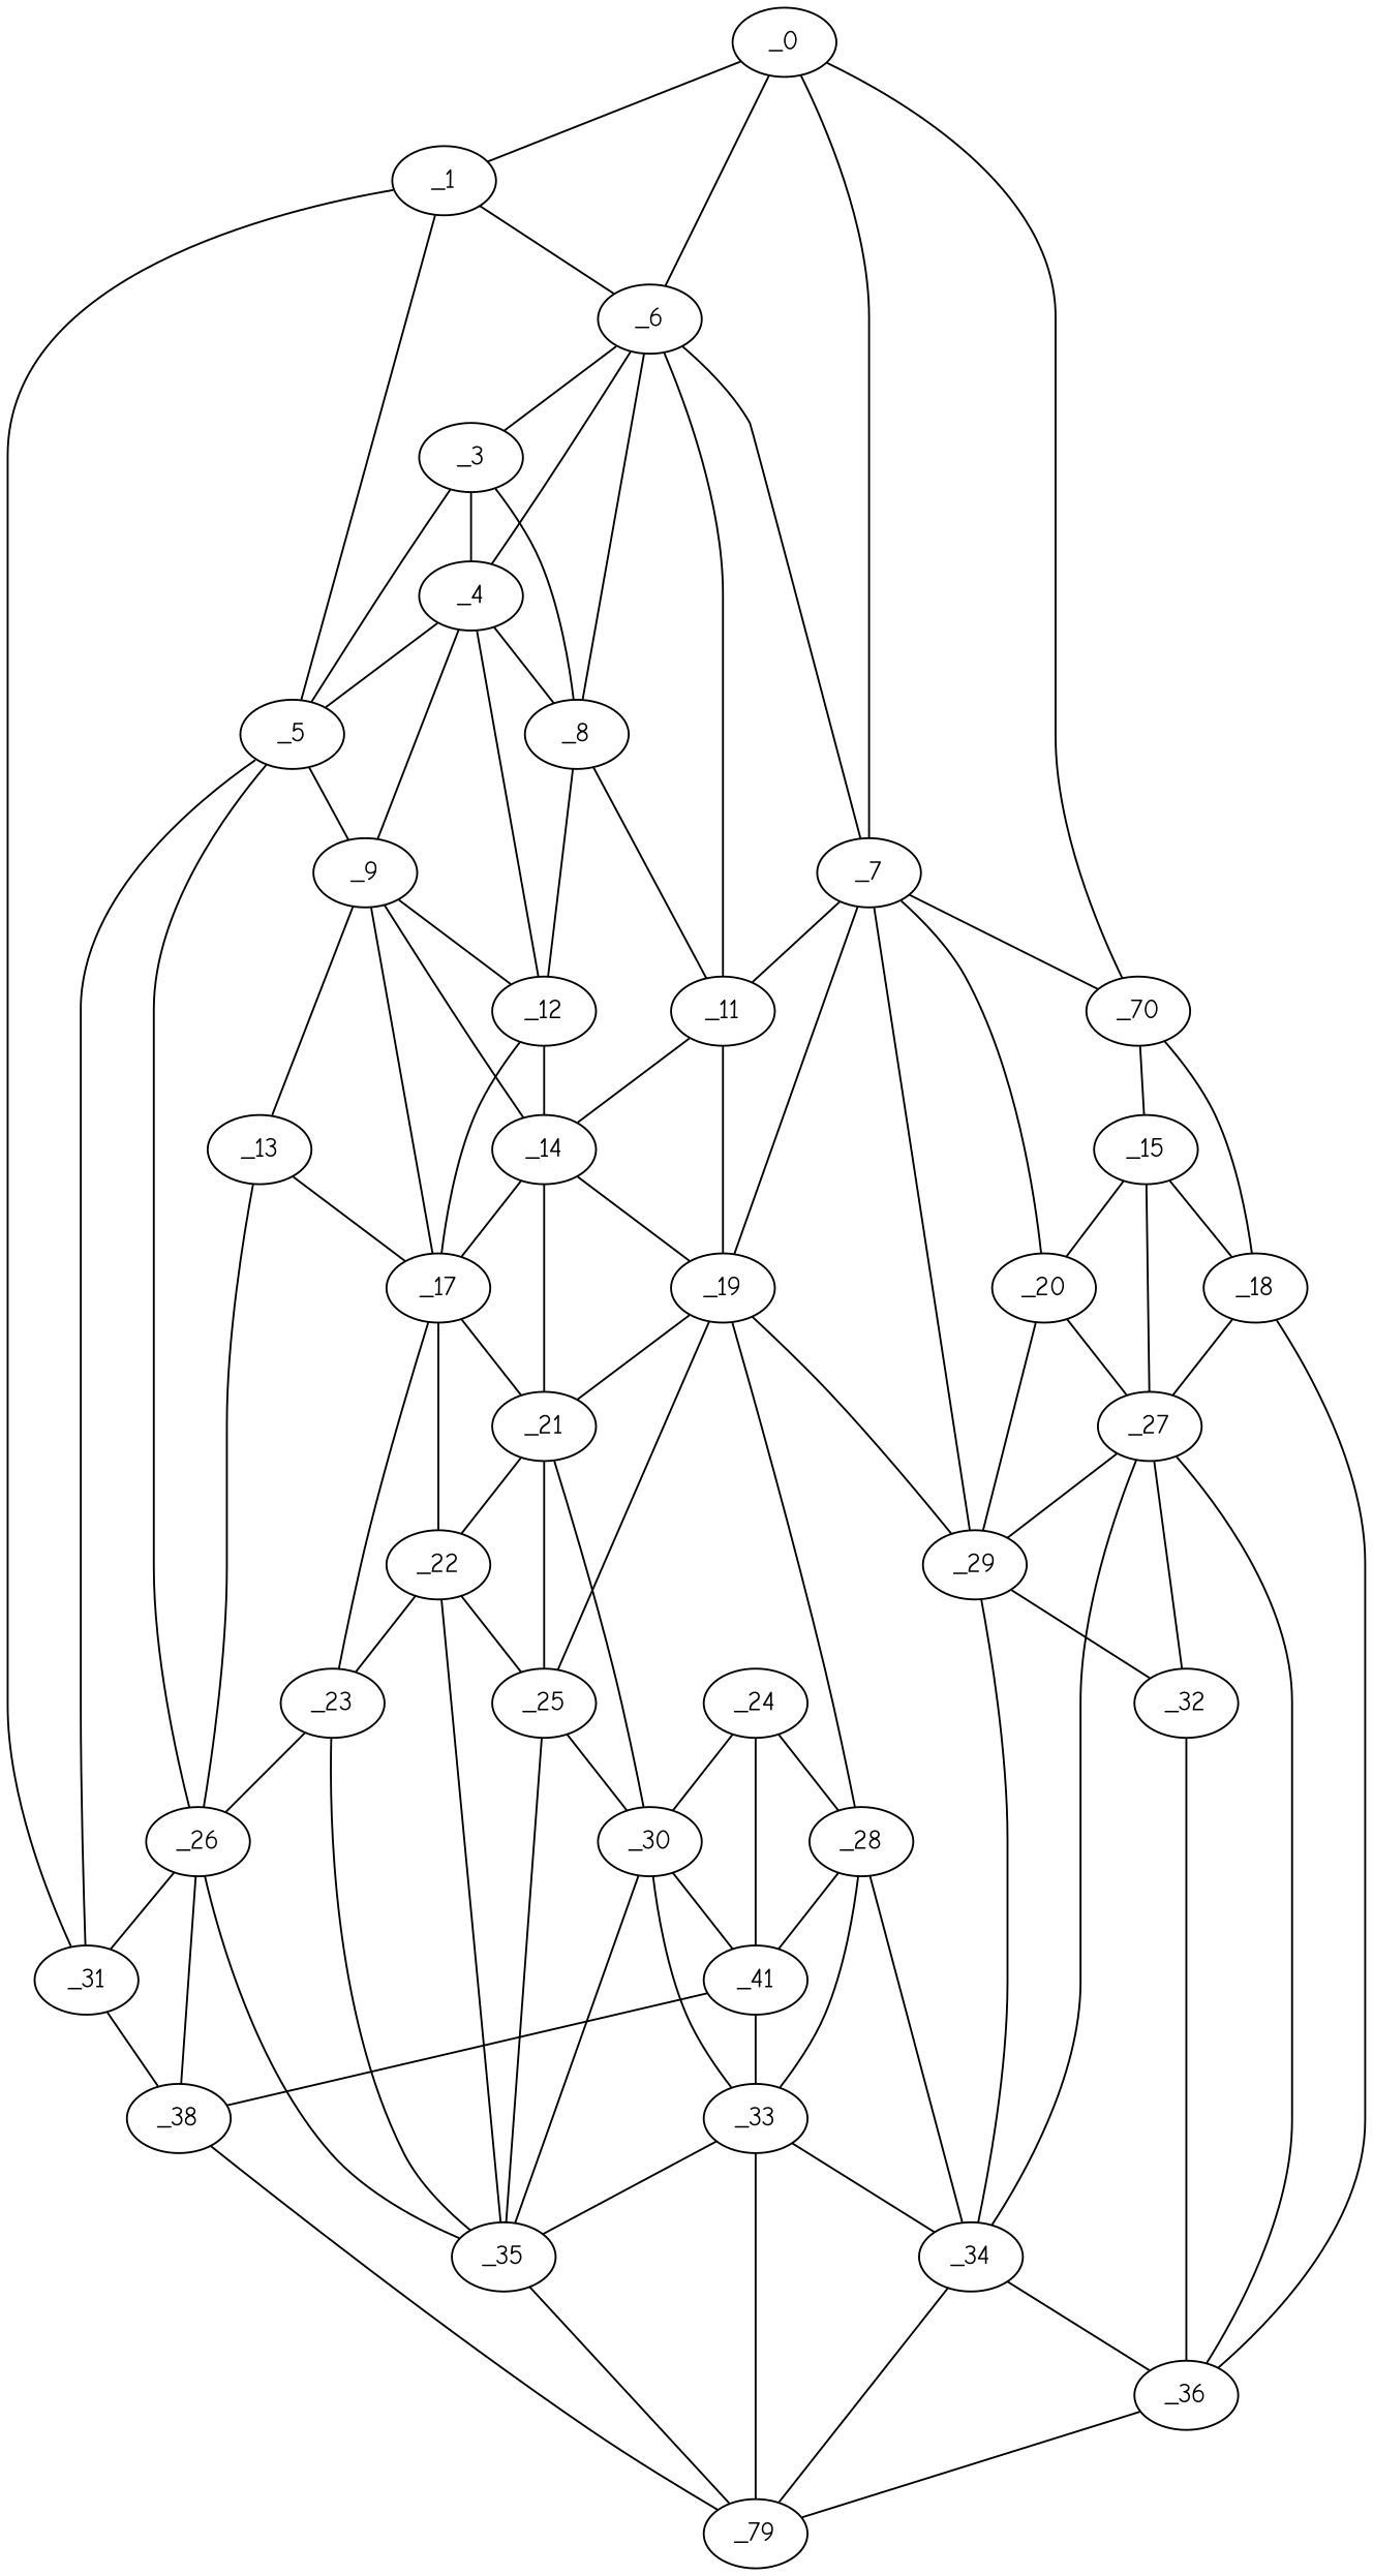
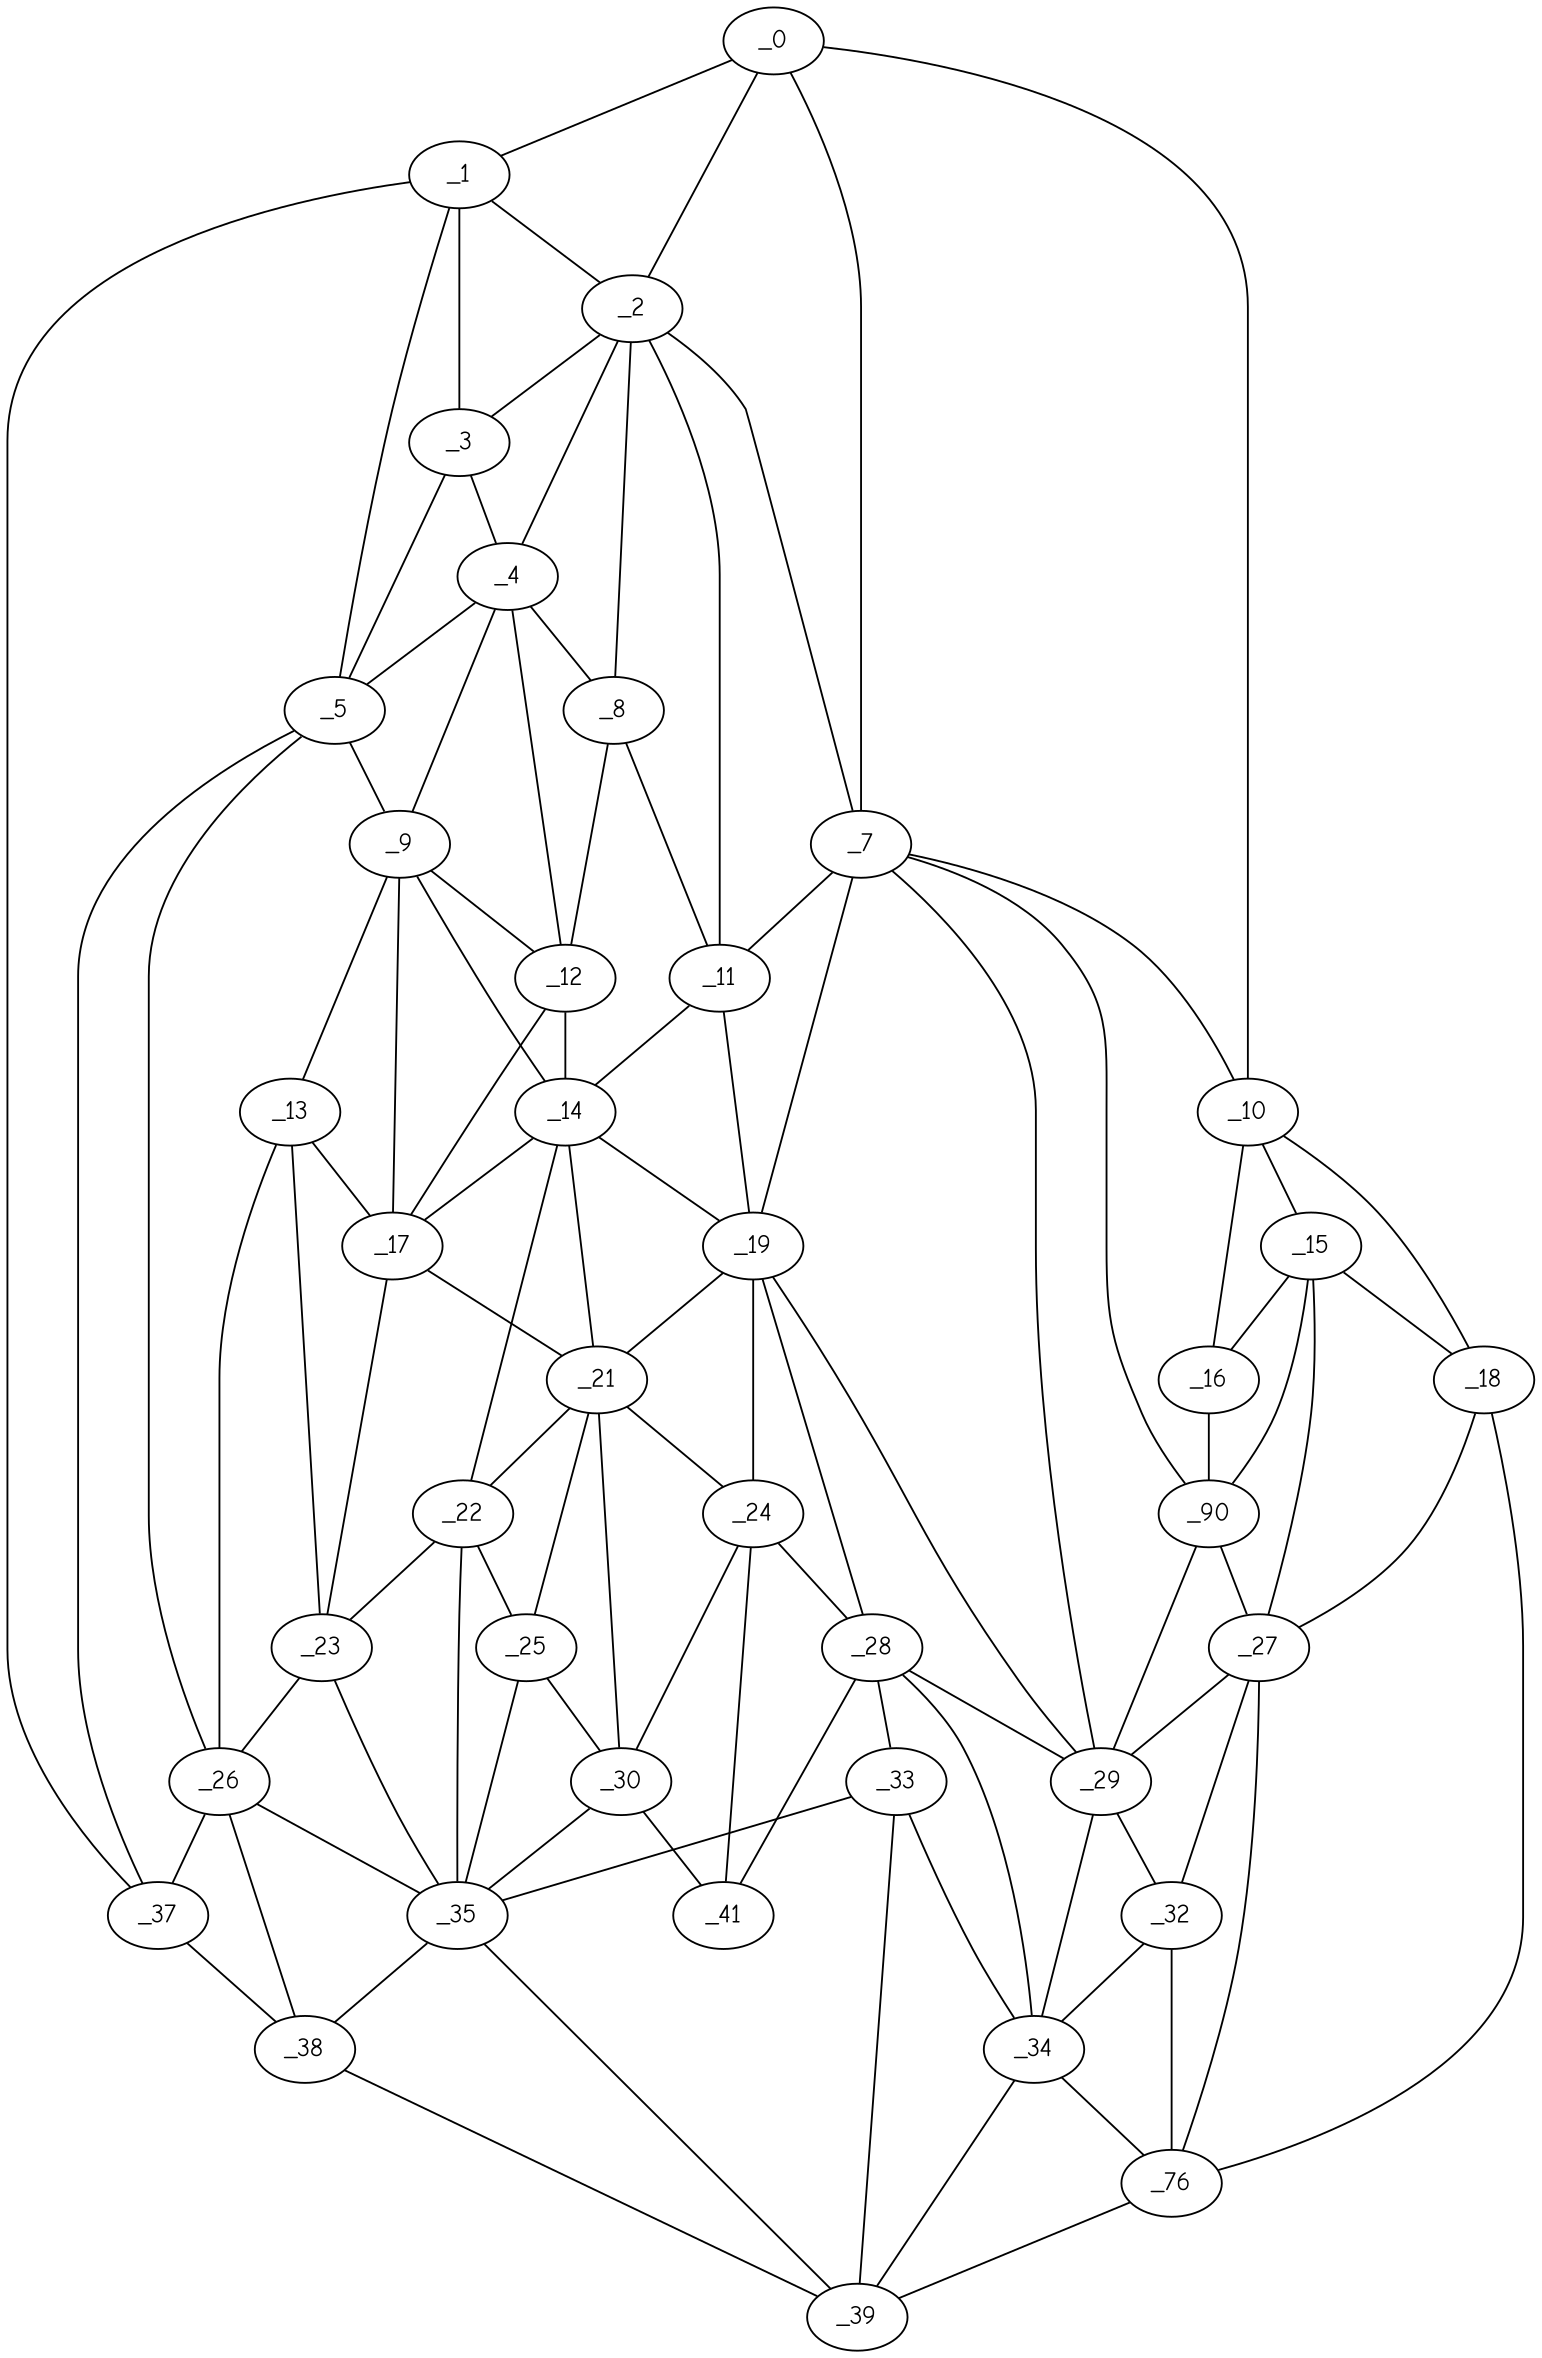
  graph {
    fontname="Comic Neue"
    node [fontname="Comic Neue" x=78 y=28]
    edge [fontname="Comic Neue" valence=2]
    _0 [x=37 y=9]
    _1 [x=38 y=102]
-   _2 [x=41 y=69 label=_6]
+   _2 [x=41 y=69]
    _7 [x=50 y=44]
-   _10 [x=56 y=10 label=_70]
+   _10 [x=56 y=10]
    _3 [x=41 y=84]
    _5 [x=47 y=100]
-   _37 [x=95 y=121 label=_31]
+   _37 [x=95 y=121]
    _4 [x=47 y=82]
    _8 [x=50 y=73]
    _11 [x=56 y=65]
    _19 [x=70 y=61]
-   _20 [x=71]
+   _20 [x=71 label=_90]
    _29 [x=82 y=39]
    _18 [x=67 y=4]
+   _16 [x=66 y=27]
    _15 [x=65 y=19]
    _9 [x=55 y=83]
    _26 [y=104]
    _38 [x=97 y=103]
    _12 [x=57 y=78]
    _14 [x=60 y=74]
    _27 [x=81]
-   _36 [x=94 y=10]
+   _36 [x=94 y=10 label=_76]
    _21 [x=74 y=69]
    _24 [y=58]
    _28 [x=81 y=53]
    _32 [x=90]
    _34 [x=92 y=39]
    _13 [x=58 y=96]
    _17 [x=66 y=84]
    _23 [x=76 y=88]
    _35 [x=93 y=87]
-   _39 [x=98 y=92 label=_79]
+   _39 [x=98 y=92]
    _22 [x=76 y=81]
    _25 [y=75]
    _30 [x=83 y=66]
    n38 [label=_41 x=85 y=61]
    _33 [x=90 y=60]
    _0 -- _1 [valence=1]
    _0 -- _2 [valence=1]
    _0 -- _7
    _0 -- _10 [valence=1]
    _1 -- _2
-   _8 -- _3
+   _1 -- _3
    _1 -- _5
    _1 -- _37 [valence=1]
    _2 -- _7
    _2 -- _3
    _2 -- _4 [valence=1]
    _2 -- _8
    _2 -- _11 [valence=1]
    _7 -- _10
    _7 -- _11
    _7 -- _19 [valence=1]
    _7 -- _20 [valence=1]
    _7 -- _29
    _10 -- _18
+   _10 -- _16 [valence=1]
    _10 -- _15
    _3 -- _5
    _3 -- _4
    _5 -- _37
    _5 -- _9
    _5 -- _26
    _37 -- _38 [valence=1]
    _4 -- _5 [valence=1]
    _4 -- _8
    _4 -- _9
    _4 -- _12
    _8 -- _11 [valence=1]
    _8 -- _12
    _11 -- _19
    _11 -- _14 [valence=1]
    _19 -- _29
    _19 -- _21 [valence=1]
-   _19 -- _25 [valence=1]
+   _19 -- _24 [valence=1]
    _19 -- _28
    _20 -- _29
    _20 -- _27
    _29 -- _32
    _29 -- _34
    _18 -- _27
    _18 -- _36 [valence=1]
+   _16 -- _20
    _15 -- _20
    _15 -- _18
+   _15 -- _16 [valence=1]
    _15 -- _27
    _9 -- _12
    _9 -- _14
    _9 -- _13 [valence=1]
    _9 -- _17
    _26 -- _37
    _26 -- _38
    _26 -- _35
    _38 -- _39 [valence=1]
    _12 -- _14
    _12 -- _17 [valence=1]
    _14 -- _19
    _14 -- _21 [valence=1]
    _14 -- _17
    _27 -- _29
    _27 -- _36
    _27 -- _32
    _36 -- _39 [valence=1]
+   _21 -- _24
    _21 -- _22 [valence=1]
    _21 -- _25
    _21 -- _30
    _24 -- _28
    _24 -- _30
    _24 -- n38
+   _28 -- _29 [valence=1]
    _28 -- _34 [valence=1]
    _28 -- n38
    _28 -- _33
    _32 -- _36
-   _27 -- _34
+   _32 -- _34
    _34 -- _36
    _34 -- _39 [valence=1]
    _13 -- _26
    _13 -- _17
+   _13 -- _23
    _17 -- _21
    _17 -- _23
-   _17 -- _22
+   _14 -- _22
    _23 -- _26
    _23 -- _35
-   n38 -- _38
+   _35 -- _38
    _35 -- _39
    _22 -- _23 [valence=1]
    _22 -- _35
    _22 -- _25 [valence=1]
    _25 -- _35
    _25 -- _30 [valence=1]
    _30 -- _35
    _30 -- n38
-   _30 -- _33 [valence=1]
-   n38 -- _33
    _33 -- _34
    _33 -- _35
    _33 -- _39 [valence=1]
  }
